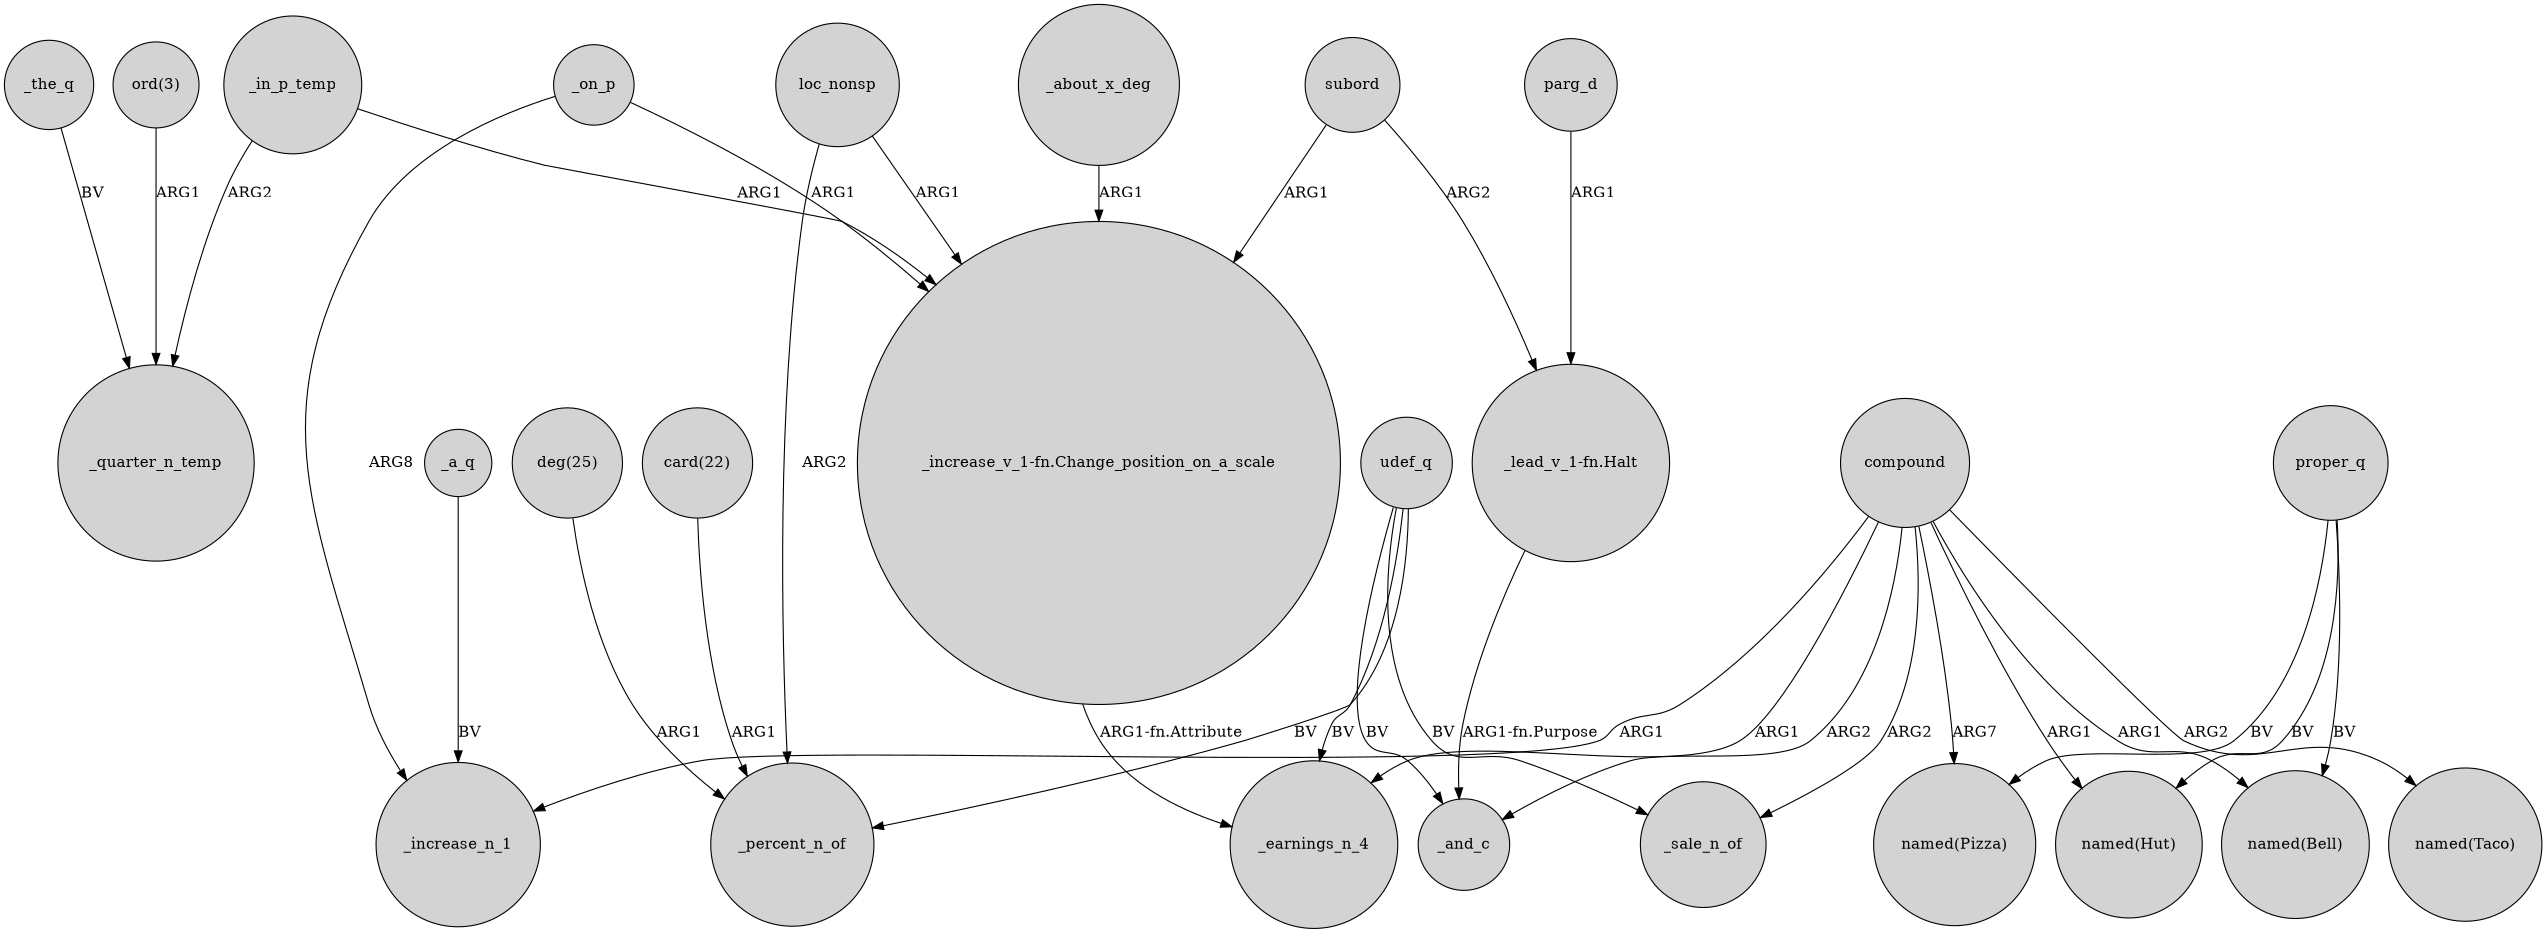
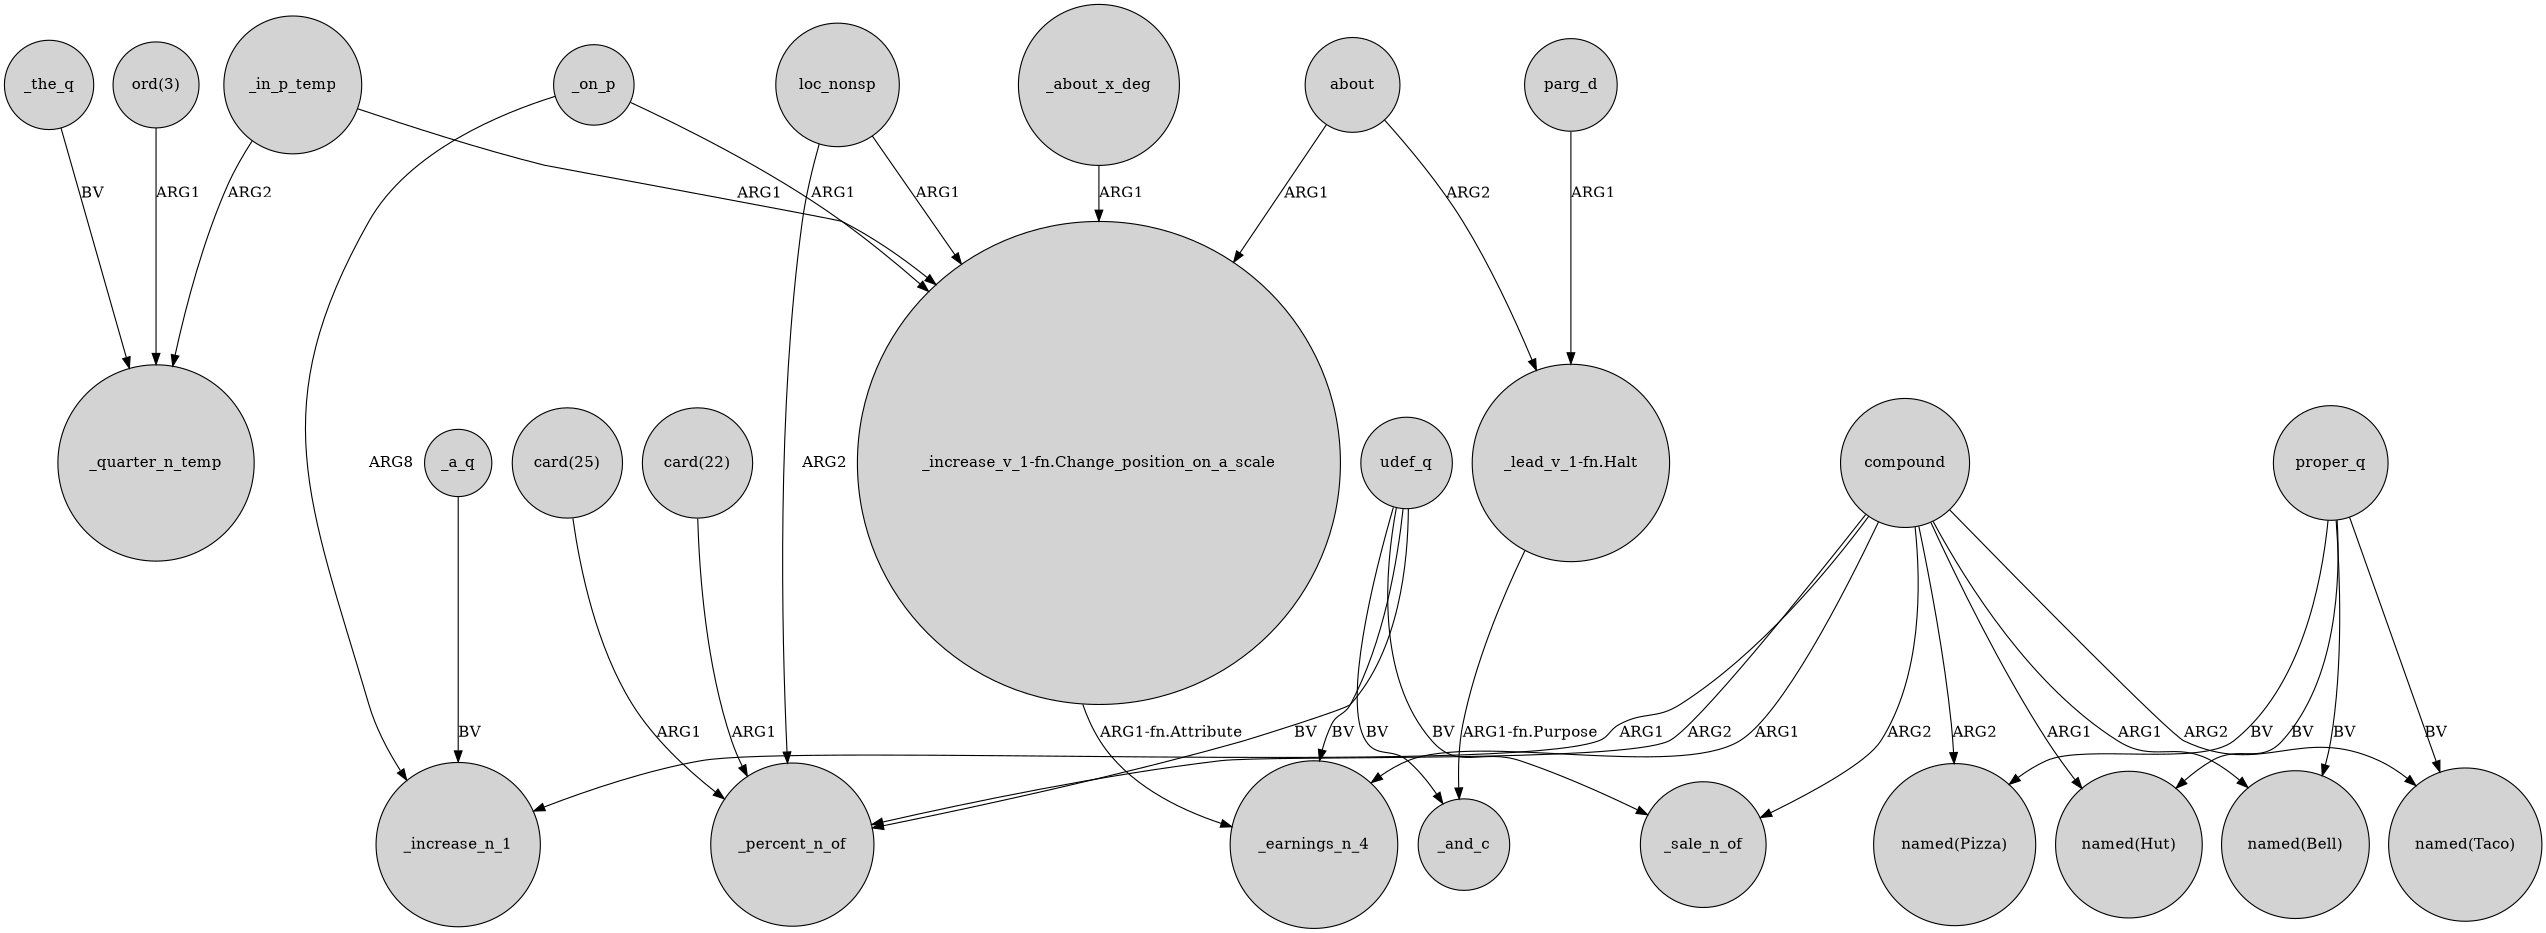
  digraph {
    node [shape=circle style=filled]
    _in_p_temp
    _quarter_n_temp
    "_increase_v_1-fn.Change_position_on_a_scale"
    n4 [label=_earnings_n_4]
    "_lead_v_1-fn.Halt"
    _and_c
    compound
    _increase_n_1
    "named(Hut)"
    "named(Bell)"
    _percent_n_of
    "named(Taco)"
    _sale_n_of
    "named(Pizza)"
    "ord(3)"
    _on_p
    proper_q
    loc_nonsp
    _the_q
-   "card(25)" [label="deg(25)"]
+   "card(25)"
    udef_q
    _about_x_deg
    parg_d
-   subord
+   subord [label=about]
    _a_q
    "card(22)"
    _in_p_temp -> _quarter_n_temp [label=ARG2]
    _in_p_temp -> "_increase_v_1-fn.Change_position_on_a_scale" [label=ARG1]
    "_increase_v_1-fn.Change_position_on_a_scale" -> n4 [label="ARG1-fn.Attribute"]
    "_lead_v_1-fn.Halt" -> _and_c [label="ARG1-fn.Purpose"]
    compound -> n4 [label=ARG1]
    compound -> _increase_n_1 [label=ARG1]
    compound -> "named(Hut)" [label=ARG1]
    compound -> "named(Bell)" [label=ARG1]
-   compound -> _and_c [label=ARG2]
+   compound -> _percent_n_of [label=ARG2]
    compound -> "named(Taco)" [label=ARG2]
    compound -> _sale_n_of [label=ARG2]
-   compound -> "named(Pizza)" [label=ARG7]
+   compound -> "named(Pizza)" [label=ARG2]
    "ord(3)" -> _quarter_n_temp [label=ARG1]
    _on_p -> "_increase_v_1-fn.Change_position_on_a_scale" [label=ARG1]
    _on_p -> _increase_n_1 [label=ARG8]
    proper_q -> "named(Hut)" [label=BV]
    proper_q -> "named(Bell)" [label=BV]
+   proper_q -> "named(Taco)" [label=BV]
    proper_q -> "named(Pizza)" [label=BV]
    loc_nonsp -> "_increase_v_1-fn.Change_position_on_a_scale" [label=ARG1]
    loc_nonsp -> _percent_n_of [label=ARG2]
    _the_q -> _quarter_n_temp [label=BV]
    "card(25)" -> _percent_n_of [label=ARG1]
    udef_q -> n4 [label=BV]
    udef_q -> _and_c [label=BV]
    udef_q -> _percent_n_of [label=BV]
    udef_q -> _sale_n_of [label=BV]
    _about_x_deg -> "_increase_v_1-fn.Change_position_on_a_scale" [label=ARG1]
    parg_d -> "_lead_v_1-fn.Halt" [label=ARG1]
    subord -> "_increase_v_1-fn.Change_position_on_a_scale" [label=ARG1]
    subord -> "_lead_v_1-fn.Halt" [label=ARG2]
    _a_q -> _increase_n_1 [label=BV]
    "card(22)" -> _percent_n_of [label=ARG1]
  }
